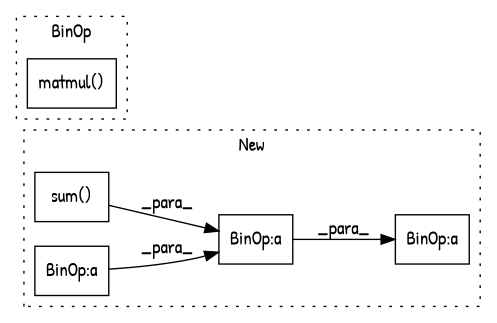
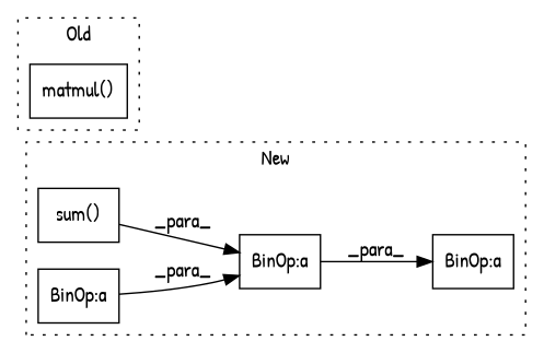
  digraph {
    rankdir=LR
    fontname="Patrick Hand"
    node [a=82 l=3 shape=box fontname="Patrick Hand"]
    edge [fontname="Patrick Hand"]
    n1 [a=75 l=33 label="sum()" s=9145]
    n2 [label="BinOp:a" s=9269]
    n3 [label="BinOp:a" s=9264]
    n4 [label="BinOp:a" s=9287]
    n5 [a=75 l="13,1" label="matmul()" s="4494,4533"]
    subgraph cluster_1 {
      label=New
      style=dotted
      n1
      n2
      n3
      n4
    }
    subgraph cluster_2 {
-     label=BinOp
+     label=Old
      style=dotted
      n5
    }
    n1 -> n2 [label=_para_]
    n2 -> n3 [label=_para_]
    n4 -> n2 [label=_para_]
  }
